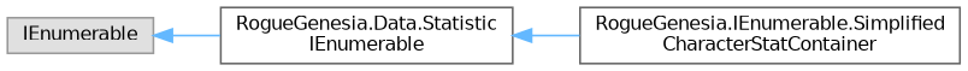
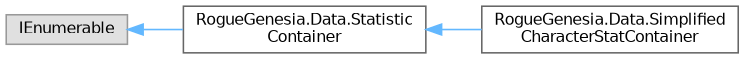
  digraph {
    rankdir=LR
    node [color=grey40 fillcolor=white fontname=Helvetica fontsize=10 shape=box style=filled]
    edge [color=steelblue1 dir=back fontname=Helvetica fontsize=10 labelfontname=Helvetica labelfontsize=10 style=solid]
    n1 [color=grey60 fillcolor="#E0E0E0" height=0.2 label=IEnumerable width=0.4]
-   n2 [height=0.2 label="RogueGenesia.Data.Statistic\lIEnumerable" width=0.4]
-   n3 [height=0.2 label="RogueGenesia.IEnumerable.Simplified\lCharacterStatContainer" width=0.4]
+   n2 [height=0.2 label="RogueGenesia.Data.Statistic\lContainer" width=0.4]
+   n3 [height=0.2 label="RogueGenesia.Data.Simplified\lCharacterStatContainer" width=0.4]
    n1 -> n2
    n2 -> n3
  }
